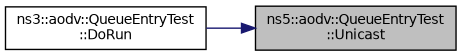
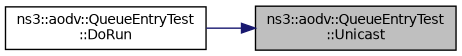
  digraph {
    rankdir=RL
    node [color=black fontname=Helvetica fontsize=10 shape=record style=filled]
-   n1 [fillcolor=grey75 fontcolor=black height=0.2 label="ns5::aodv::QueueEntryTest\l::Unicast" width=0.4]
+   n1 [fillcolor=grey75 fontcolor=black height=0.2 label="ns3::aodv::QueueEntryTest\l::Unicast" width=0.4]
    n2 [fillcolor=white height=0.2 label="ns3::aodv::QueueEntryTest\l::DoRun" width=0.4]
    n1 -> n2 [color=midnightblue dir=back fontname=Helvetica fontsize=10 labelfontname=Helvetica labelfontsize=10 style=solid]
  }
